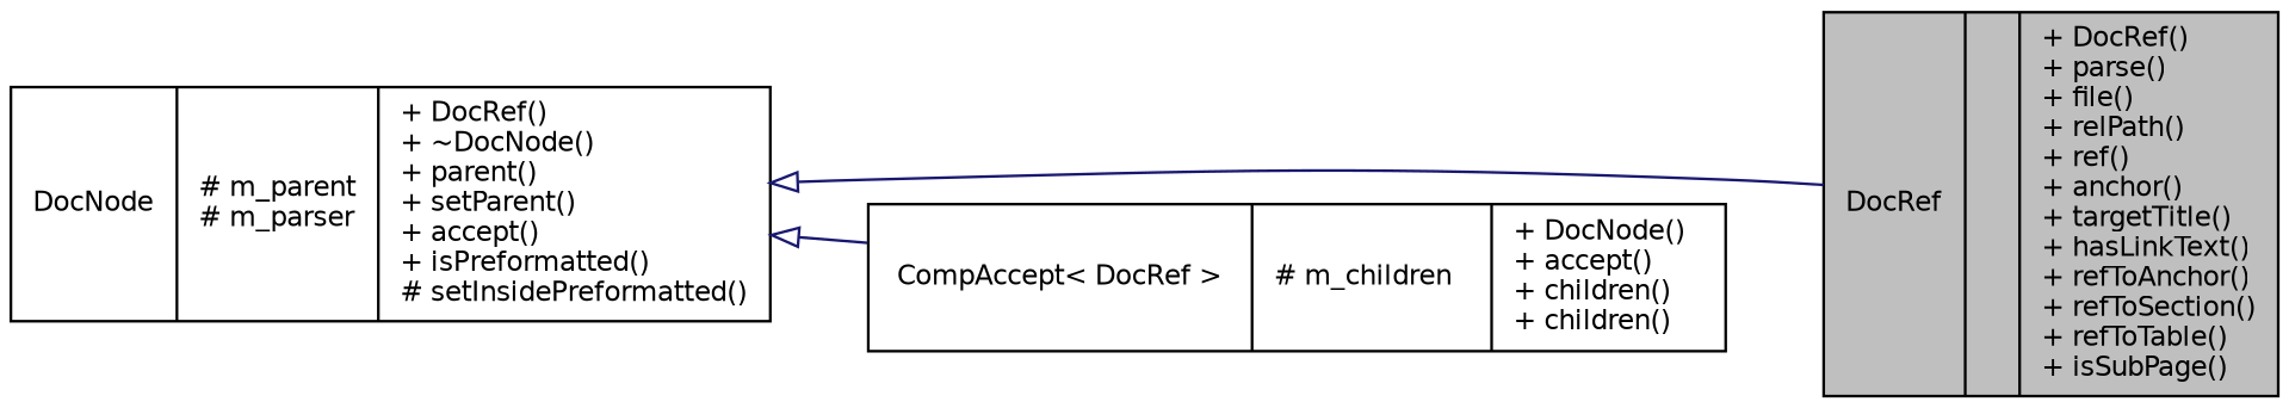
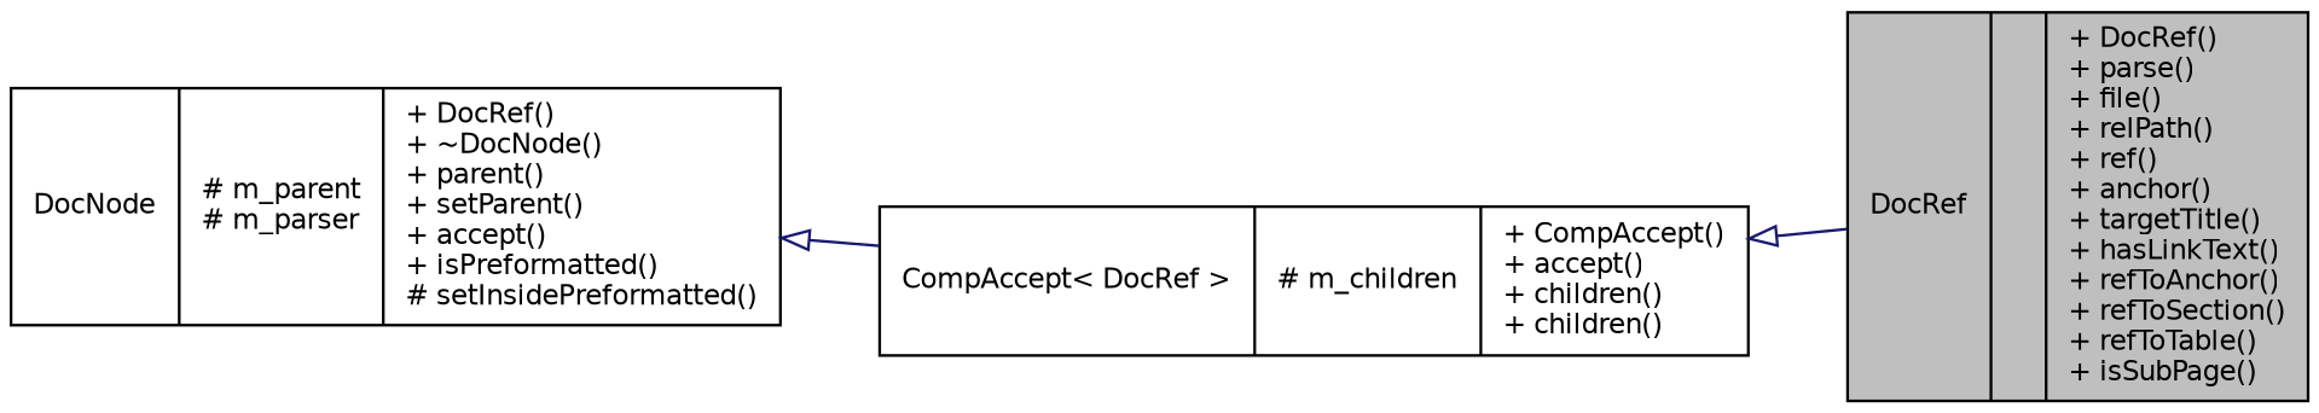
  digraph {
    rankdir=LR
    node [color=black fillcolor=white fontname=Helvetica fontsize=10 shape=record style=filled]
    edge [arrowtail=onormal color=midnightblue dir=back fontname=Helvetica fontsize=10 labelfontname=Helvetica labelfontsize=10 style=solid]
    n1 [fillcolor=grey75 fontcolor=black height=0.2 label="{DocRef\n||+ DocRef()\l+ parse()\l+ file()\l+ relPath()\l+ ref()\l+ anchor()\l+ targetTitle()\l+ hasLinkText()\l+ refToAnchor()\l+ refToSection()\l+ refToTable()\l+ isSubPage()\l}" width=0.4]
-   n2 [height=0.2 label="{CompAccept\< DocRef \>\n|# m_children\l|+ DocNode()\l+ accept()\l+ children()\l+ children()\l}" width=0.4]
+   n2 [height=0.2 label="{CompAccept\< DocRef \>\n|# m_children\l|+ CompAccept()\l+ accept()\l+ children()\l+ children()\l}" width=0.4]
    n3 [height=0.2 label="{DocNode\n|# m_parent\l# m_parser\l|+ DocRef()\l+ ~DocNode()\l+ parent()\l+ setParent()\l+ accept()\l+ isPreformatted()\l# setInsidePreformatted()\l}" width=0.4]
-   n3 -> n1
+   n2 -> n1
    n3 -> n2
  }
